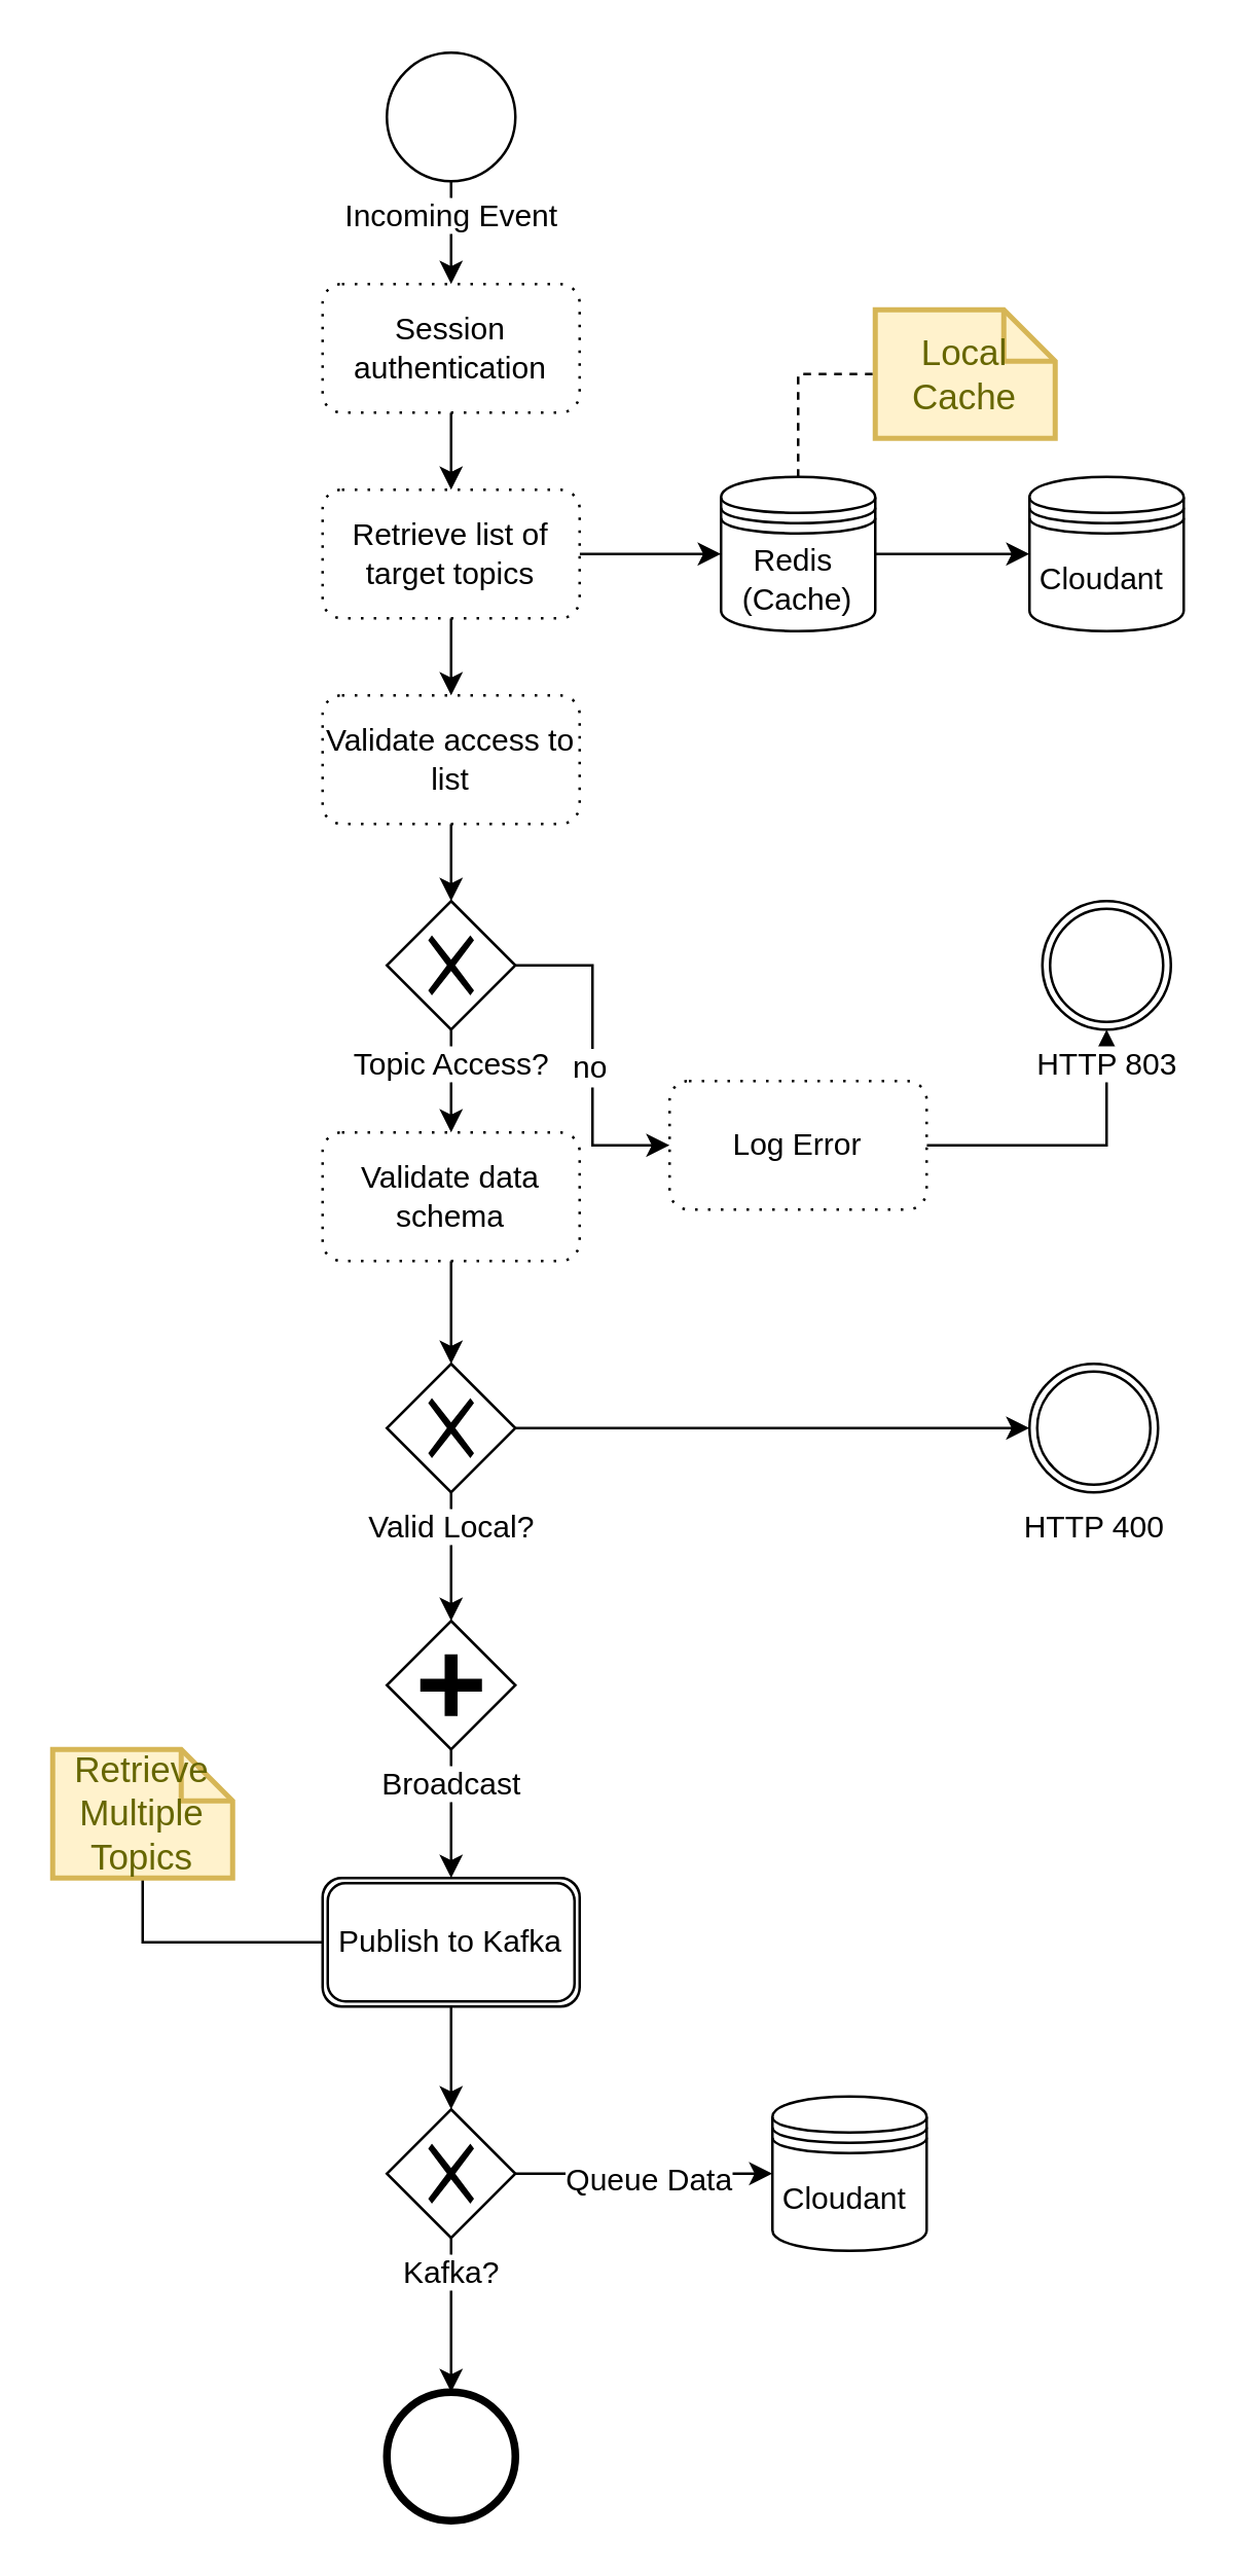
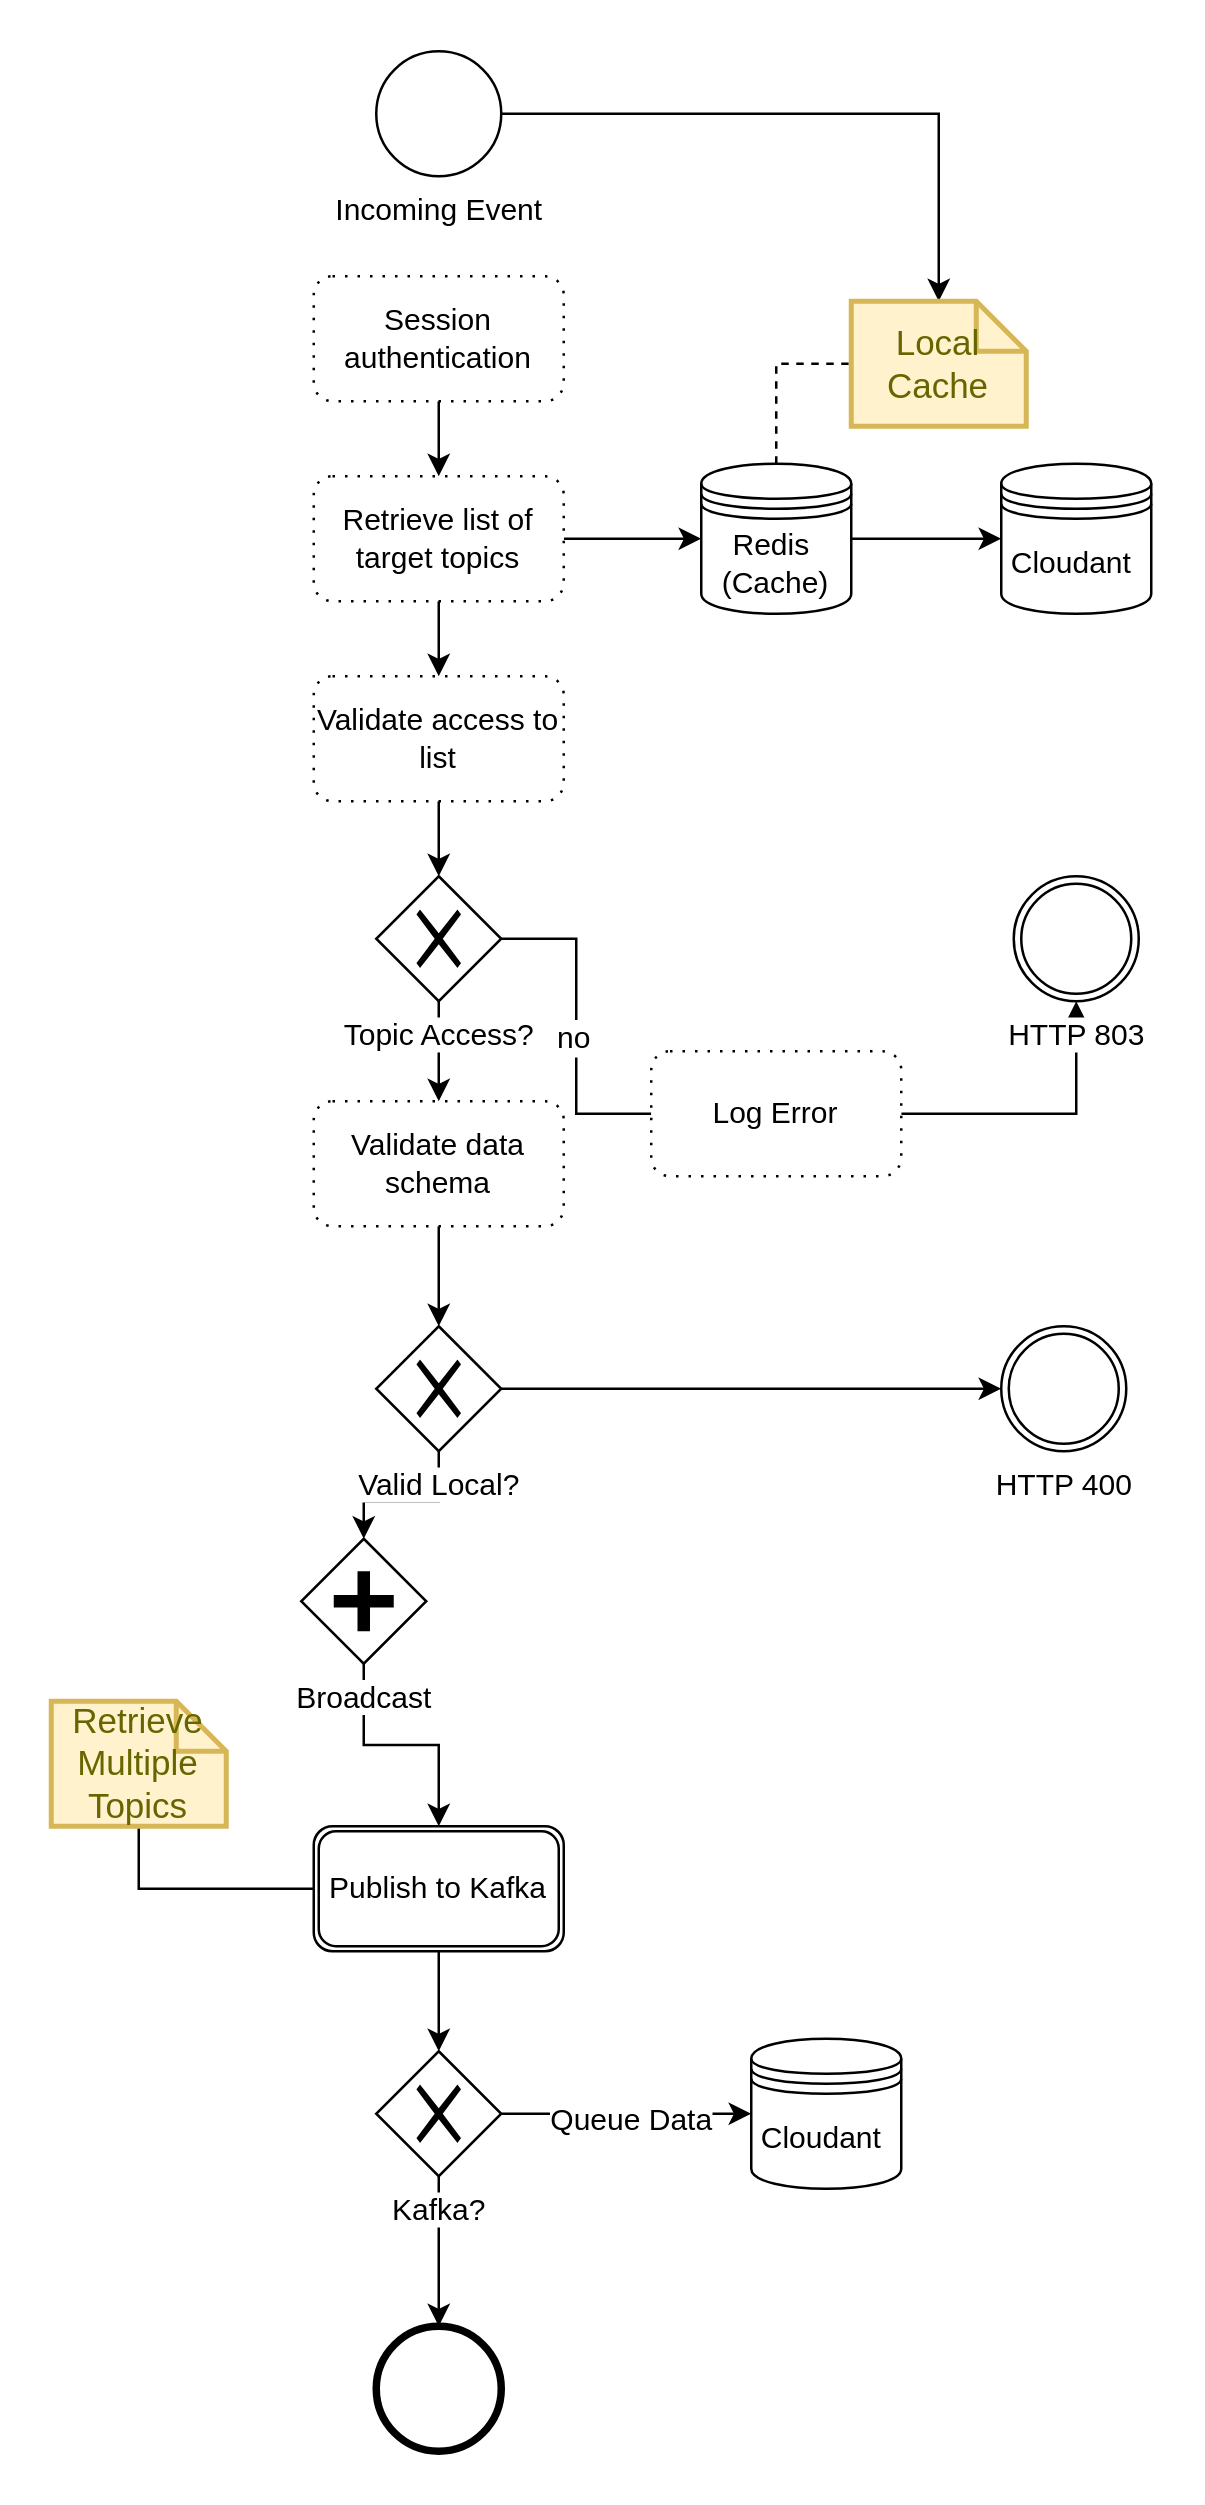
  <mxCell id="0" />
  <mxCell id="1" parent="0" />
- <mxCell id="2" style="edgeStyle=orthogonalEdgeStyle;rounded=0;orthogonalLoop=1;jettySize=auto;html=1;entryX=0.5;entryY=0;entryDx=0;entryDy=0;" edge="1" parent="1" source="3" target="5"><mxGeometry relative="1" as="geometry" /></mxCell>
+ <mxCell id="2" style="edgeStyle=orthogonalEdgeStyle;rounded=0;orthogonalLoop=1;jettySize=auto;html=1;" edge="1" parent="1" source="3" target="17"><mxGeometry relative="1" as="geometry" /></mxCell>
  <mxCell id="3" value="Incoming Event" style="shape=mxgraph.bpmn.shape;html=1;verticalLabelPosition=bottom;labelBackgroundColor=#ffffff;verticalAlign=top;align=center;perimeter=ellipsePerimeter;outlineConnect=0;outline=standard;symbol=general;" vertex="1" parent="1"><mxGeometry x="150" y="20" width="50" height="50" as="geometry" /></mxCell>
  <mxCell id="4" value="" style="edgeStyle=orthogonalEdgeStyle;rounded=0;orthogonalLoop=1;jettySize=auto;html=1;" edge="1" parent="1" source="5" target="8"><mxGeometry relative="1" as="geometry" /></mxCell>
  <mxCell id="5" value="Session authentication" style="shape=ext;rounded=1;html=1;whiteSpace=wrap;dashed=1;dashPattern=1 4;" vertex="1" parent="1"><mxGeometry x="125" y="110" width="100" height="50" as="geometry" /></mxCell>
  <mxCell id="6" value="" style="edgeStyle=orthogonalEdgeStyle;rounded=0;orthogonalLoop=1;jettySize=auto;html=1;" edge="1" parent="1" source="8" target="10"><mxGeometry relative="1" as="geometry" /></mxCell>
  <mxCell id="7" style="edgeStyle=orthogonalEdgeStyle;rounded=0;orthogonalLoop=1;jettySize=auto;html=1;exitX=1;exitY=0.5;exitDx=0;exitDy=0;entryX=0;entryY=0.5;entryDx=0;entryDy=0;" edge="1" parent="1" source="8" target="15"><mxGeometry relative="1" as="geometry" /></mxCell>
  <mxCell id="8" value="Retrieve list of target topics" style="shape=ext;rounded=1;html=1;whiteSpace=wrap;dashed=1;dashPattern=1 4;" vertex="1" parent="1"><mxGeometry x="125" y="190" width="100" height="50" as="geometry" /></mxCell>
  <mxCell id="9" style="edgeStyle=orthogonalEdgeStyle;rounded=0;orthogonalLoop=1;jettySize=auto;html=1;exitX=0.5;exitY=1;exitDx=0;exitDy=0;entryX=0.5;entryY=0;entryDx=0;entryDy=0;" edge="1" parent="1" source="10" target="21"><mxGeometry relative="1" as="geometry" /></mxCell>
  <mxCell id="10" value="Validate access to list" style="shape=ext;rounded=1;html=1;whiteSpace=wrap;dashed=1;dashPattern=1 4;" vertex="1" parent="1"><mxGeometry x="125" y="270" width="100" height="50" as="geometry" /></mxCell>
  <mxCell id="11" style="edgeStyle=orthogonalEdgeStyle;rounded=0;orthogonalLoop=1;jettySize=auto;html=1;exitX=0.5;exitY=1;exitDx=0;exitDy=0;entryX=0.5;entryY=0;entryDx=0;entryDy=0;endArrow=classic;endFill=1;strokeColor=#000000;" edge="1" parent="1" source="12" target="27"><mxGeometry relative="1" as="geometry" /></mxCell>
  <mxCell id="12" value="Validate data schema" style="shape=ext;rounded=1;html=1;whiteSpace=wrap;dashed=1;dashPattern=1 4;" vertex="1" parent="1"><mxGeometry x="125" y="440" width="100" height="50" as="geometry" /></mxCell>
  <mxCell id="13" style="edgeStyle=orthogonalEdgeStyle;rounded=0;orthogonalLoop=1;jettySize=auto;html=1;exitX=1;exitY=0.5;exitDx=0;exitDy=0;entryX=0;entryY=0.5;entryDx=0;entryDy=0;" edge="1" parent="1" source="15" target="16"><mxGeometry relative="1" as="geometry" /></mxCell>
  <mxCell id="14" style="edgeStyle=orthogonalEdgeStyle;rounded=0;orthogonalLoop=1;jettySize=auto;html=1;entryX=0;entryY=0.5;entryDx=0;entryDy=0;entryPerimeter=0;strokeColor=#000000;endArrow=none;endFill=0;dashed=1;" edge="1" parent="1" source="15" target="17"><mxGeometry relative="1" as="geometry" /></mxCell>
  <mxCell id="15" value="Redis&amp;nbsp;&lt;br&gt;(Cache)" style="shape=datastore;whiteSpace=wrap;html=1;" vertex="1" parent="1"><mxGeometry x="280" y="185" width="60" height="60" as="geometry" /></mxCell>
  <mxCell id="16" value="Cloudant&amp;nbsp;" style="shape=datastore;whiteSpace=wrap;html=1;" vertex="1" parent="1"><mxGeometry x="400" y="185" width="60" height="60" as="geometry" /></mxCell>
  <mxCell id="17" value="Local Cache" style="shape=note;strokeWidth=2;fontSize=14;size=20;whiteSpace=wrap;html=1;fillColor=#fff2cc;strokeColor=#d6b656;fontColor=#666600;" vertex="1" parent="1"><mxGeometry x="340" y="120" width="70" height="50" as="geometry" /></mxCell>
  <mxCell id="18" style="edgeStyle=orthogonalEdgeStyle;rounded=0;orthogonalLoop=1;jettySize=auto;html=1;exitX=0.5;exitY=1;exitDx=0;exitDy=0;entryX=0.5;entryY=0;entryDx=0;entryDy=0;" edge="1" parent="1" source="21" target="12"><mxGeometry relative="1" as="geometry" /></mxCell>
- <mxCell id="19" style="edgeStyle=orthogonalEdgeStyle;rounded=0;orthogonalLoop=1;jettySize=auto;html=1;exitX=1;exitY=0.5;exitDx=0;exitDy=0;entryX=0;entryY=0.5;entryDx=0;entryDy=0;endArrow=classic;endFill=1;strokeColor=#000000;" edge="1" parent="1" source="21" target="23"><mxGeometry relative="1" as="geometry" /></mxCell>
+ <mxCell id="19" style="edgeStyle=orthogonalEdgeStyle;rounded=0;orthogonalLoop=1;jettySize=auto;html=1;exitX=1;exitY=0.5;exitDx=0;exitDy=0;entryX=0;entryY=0.5;entryDx=0;entryDy=0;endArrow=none;endFill=1;strokeColor=#000000;" edge="1" parent="1" source="21" target="23"><mxGeometry relative="1" as="geometry" /></mxCell>
  <mxCell id="20" value="no" style="text;html=1;align=center;verticalAlign=middle;resizable=0;points=[];labelBackgroundColor=#ffffff;" vertex="1" connectable="0" parent="19"><mxGeometry x="0.067" y="-2" relative="1" as="geometry"><mxPoint as="offset" /></mxGeometry></mxCell>
  <mxCell id="21" value="Topic Access?" style="shape=mxgraph.bpmn.shape;html=1;verticalLabelPosition=bottom;labelBackgroundColor=#ffffff;verticalAlign=top;align=center;perimeter=rhombusPerimeter;background=gateway;outlineConnect=0;outline=none;symbol=exclusiveGw;" vertex="1" parent="1"><mxGeometry x="150" y="350" width="50" height="50" as="geometry" /></mxCell>
  <mxCell id="22" style="edgeStyle=orthogonalEdgeStyle;rounded=0;orthogonalLoop=1;jettySize=auto;html=1;endArrow=classic;endFill=1;strokeColor=#000000;" edge="1" parent="1" source="23" target="24"><mxGeometry relative="1" as="geometry" /></mxCell>
  <mxCell id="23" value="Log Error" style="shape=ext;rounded=1;html=1;whiteSpace=wrap;dashed=1;dashPattern=1 4;" vertex="1" parent="1"><mxGeometry x="260" y="420" width="100" height="50" as="geometry" /></mxCell>
  <mxCell id="24" value="HTTP 803" style="shape=mxgraph.bpmn.shape;html=1;verticalLabelPosition=bottom;labelBackgroundColor=#ffffff;verticalAlign=top;align=center;perimeter=ellipsePerimeter;outlineConnect=0;outline=throwing;symbol=general;" vertex="1" parent="1"><mxGeometry x="405" y="350" width="50" height="50" as="geometry" /></mxCell>
  <mxCell id="25" style="edgeStyle=orthogonalEdgeStyle;rounded=0;orthogonalLoop=1;jettySize=auto;html=1;exitX=1;exitY=0.5;exitDx=0;exitDy=0;entryX=0;entryY=0.5;entryDx=0;entryDy=0;endArrow=classic;endFill=1;strokeColor=#000000;" edge="1" parent="1" source="27" target="28"><mxGeometry relative="1" as="geometry" /></mxCell>
  <mxCell id="26" style="edgeStyle=orthogonalEdgeStyle;rounded=0;orthogonalLoop=1;jettySize=auto;html=1;entryX=0.5;entryY=0;entryDx=0;entryDy=0;endArrow=classic;endFill=1;strokeColor=#000000;" edge="1" parent="1" source="27" target="30"><mxGeometry relative="1" as="geometry" /></mxCell>
  <mxCell id="27" value="Valid Local?" style="shape=mxgraph.bpmn.shape;html=1;verticalLabelPosition=bottom;labelBackgroundColor=#ffffff;verticalAlign=top;align=center;perimeter=rhombusPerimeter;background=gateway;outlineConnect=0;outline=none;symbol=exclusiveGw;" vertex="1" parent="1"><mxGeometry x="150" y="530" width="50" height="50" as="geometry" /></mxCell>
  <mxCell id="28" value="HTTP 400" style="shape=mxgraph.bpmn.shape;html=1;verticalLabelPosition=bottom;labelBackgroundColor=#ffffff;verticalAlign=top;align=center;perimeter=ellipsePerimeter;outlineConnect=0;outline=throwing;symbol=general;" vertex="1" parent="1"><mxGeometry x="400" y="530" width="50" height="50" as="geometry" /></mxCell>
  <mxCell id="29" style="edgeStyle=orthogonalEdgeStyle;rounded=0;orthogonalLoop=1;jettySize=auto;html=1;exitX=0.5;exitY=1;exitDx=0;exitDy=0;entryX=0.5;entryY=0;entryDx=0;entryDy=0;endArrow=classic;endFill=1;strokeColor=#000000;" edge="1" parent="1" source="30" target="32"><mxGeometry relative="1" as="geometry" /></mxCell>
- <mxCell id="30" value="Broadcast" style="shape=mxgraph.bpmn.shape;html=1;verticalLabelPosition=bottom;labelBackgroundColor=#ffffff;verticalAlign=top;align=center;perimeter=rhombusPerimeter;background=gateway;outlineConnect=0;outline=none;symbol=parallelGw;" vertex="1" parent="1"><mxGeometry x="150" y="630" width="50" height="50" as="geometry" /></mxCell>
+ <mxCell id="30" value="Broadcast" style="shape=mxgraph.bpmn.shape;html=1;verticalLabelPosition=bottom;labelBackgroundColor=#ffffff;verticalAlign=top;align=center;perimeter=rhombusPerimeter;background=gateway;outlineConnect=0;outline=none;symbol=parallelGw;" vertex="1" parent="1"><mxGeometry x="120" y="615" width="50" height="50" as="geometry" /></mxCell>
  <mxCell id="31" style="edgeStyle=orthogonalEdgeStyle;rounded=0;orthogonalLoop=1;jettySize=auto;html=1;exitX=0.5;exitY=1;exitDx=0;exitDy=0;entryX=0.5;entryY=0;entryDx=0;entryDy=0;endArrow=classic;endFill=1;strokeColor=#000000;" edge="1" parent="1" source="32" target="39"><mxGeometry relative="1" as="geometry" /></mxCell>
  <mxCell id="32" value="Publish to Kafka" style="shape=ext;rounded=1;html=1;whiteSpace=wrap;double=1;" vertex="1" parent="1"><mxGeometry x="125" y="730" width="100" height="50" as="geometry" /></mxCell>
  <mxCell id="33" style="edgeStyle=orthogonalEdgeStyle;rounded=0;orthogonalLoop=1;jettySize=auto;html=1;exitX=0.5;exitY=1;exitDx=0;exitDy=0;exitPerimeter=0;entryX=0;entryY=0.5;entryDx=0;entryDy=0;endArrow=none;endFill=0;strokeColor=#000000;" edge="1" parent="1" source="34" target="32"><mxGeometry relative="1" as="geometry" /></mxCell>
  <mxCell id="34" value="Retrieve Multiple Topics" style="shape=note;strokeWidth=2;fontSize=14;size=20;whiteSpace=wrap;html=1;fillColor=#fff2cc;strokeColor=#d6b656;fontColor=#666600;" vertex="1" parent="1"><mxGeometry x="20" y="680" width="70" height="50" as="geometry" /></mxCell>
  <mxCell id="35" value="Cloudant&amp;nbsp;" style="shape=datastore;whiteSpace=wrap;html=1;" vertex="1" parent="1"><mxGeometry x="300" y="815" width="60" height="60" as="geometry" /></mxCell>
  <mxCell id="36" style="edgeStyle=orthogonalEdgeStyle;rounded=0;orthogonalLoop=1;jettySize=auto;html=1;exitX=1;exitY=0.5;exitDx=0;exitDy=0;entryX=0;entryY=0.5;entryDx=0;entryDy=0;endArrow=classic;endFill=1;strokeColor=#000000;" edge="1" parent="1" source="39" target="35"><mxGeometry relative="1" as="geometry" /></mxCell>
  <mxCell id="37" value="Queue Data" style="text;html=1;align=center;verticalAlign=middle;resizable=0;points=[];labelBackgroundColor=#ffffff;" vertex="1" connectable="0" parent="36"><mxGeometry x="0.022" y="-2" relative="1" as="geometry"><mxPoint as="offset" /></mxGeometry></mxCell>
  <mxCell id="38" style="edgeStyle=orthogonalEdgeStyle;rounded=0;orthogonalLoop=1;jettySize=auto;html=1;entryX=0.5;entryY=0;entryDx=0;entryDy=0;endArrow=classic;endFill=1;strokeColor=#000000;" edge="1" parent="1" source="39" target="40"><mxGeometry relative="1" as="geometry" /></mxCell>
  <mxCell id="39" value="Kafka?" style="shape=mxgraph.bpmn.shape;html=1;verticalLabelPosition=bottom;labelBackgroundColor=#ffffff;verticalAlign=top;align=center;perimeter=rhombusPerimeter;background=gateway;outlineConnect=0;outline=none;symbol=exclusiveGw;" vertex="1" parent="1"><mxGeometry x="150" y="820" width="50" height="50" as="geometry" /></mxCell>
  <mxCell id="40" value="" style="shape=mxgraph.bpmn.shape;html=1;verticalLabelPosition=bottom;labelBackgroundColor=#ffffff;verticalAlign=top;align=center;perimeter=ellipsePerimeter;outlineConnect=0;outline=end;symbol=general;" vertex="1" parent="1"><mxGeometry x="150" y="930" width="50" height="50" as="geometry" /></mxCell>
